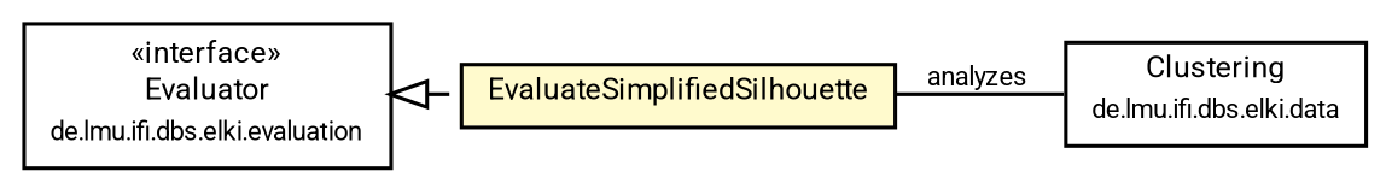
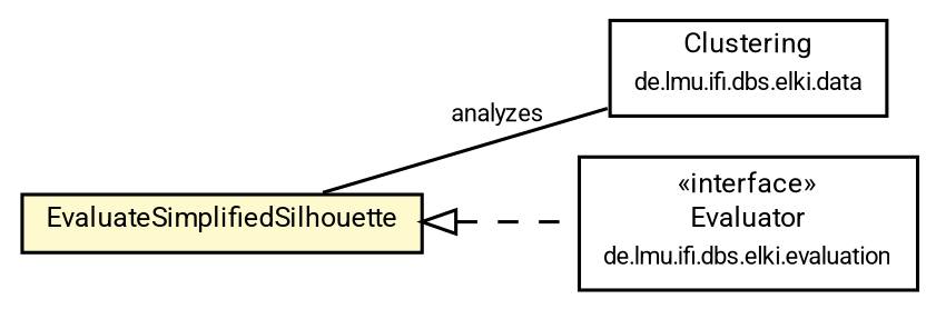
  digraph {
    nodesep=0.15
    rankdir=LR
    ranksep=0.25
    node [fontcolor=black fontname=Roboto fontsize=8 margin=0 shape=plaintext]
    edge [color=black fontname=Roboto fontsize=7 labelfontname=Roboto labelfontsize=7]
    n1 [height=0 label=<<table title="de.lmu.ifi.dbs.elki.evaluation.clustering.internal.EvaluateSimplifiedSilhouette" border="0" cellborder="1" cellspacing="0" cellpadding="2" bgcolor="lemonChiffon" href="EvaluateSimplifiedSilhouette.html" target="_parent"> 		<tr><td><table border="0" cellspacing="0" cellpadding="1"> 		<tr><td align="center" balign="center"> <font face="Roboto">EvaluateSimplifiedSilhouette</font> </td></tr> 		</table></td></tr> 		</table>> width=0]
    n2 [height=0 label=<<table title="de.lmu.ifi.dbs.elki.data.Clustering" border="0" cellborder="1" cellspacing="0" cellpadding="2" href="../../../data/Clustering.html" target="_parent"> 		<tr><td><table border="0" cellspacing="0" cellpadding="1"> 		<tr><td align="center" balign="center"> <font face="Roboto">Clustering</font> </td></tr> 		<tr><td align="center" balign="center"> <font face="Roboto" point-size="7.0">de.lmu.ifi.dbs.elki.data</font> </td></tr> 		</table></td></tr> 		</table>> width=0]
    n3 [height=0 label=<<table title="de.lmu.ifi.dbs.elki.evaluation.Evaluator" border="0" cellborder="1" cellspacing="0" cellpadding="2" href="../../Evaluator.html" target="_parent"> 		<tr><td><table border="0" cellspacing="0" cellpadding="1"> 		<tr><td align="center" balign="center"> &#171;interface&#187; </td></tr> 		<tr><td align="center" balign="center"> <font face="Roboto">Evaluator</font> </td></tr> 		<tr><td align="center" balign="center"> <font face="Roboto" point-size="7.0">de.lmu.ifi.dbs.elki.evaluation</font> </td></tr> 		</table></td></tr> 		</table>> width=0]
    n1 -> n2 [arrowhead=none label=analyzes weight=2]
-   n3 -> n1 [arrowtail=empty dir=back style=dashed weight=9]
+   n1 -> n3 [arrowtail=empty dir=back style=dashed weight=9]
  }
